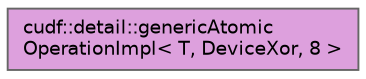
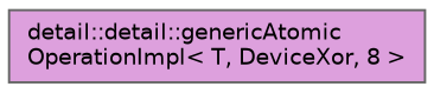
  digraph {
    rankdir=LR
-   n1 [color=gray40 fillcolor=plum fontname=Helvetica fontsize=10 height=0.2 label="cudf::detail::genericAtomic\lOperationImpl\< T, DeviceXor, 8 \>" shape=record style=filled width=0.4]
+   n1 [color=gray40 fillcolor=plum fontname=Helvetica fontsize=10 height=0.2 label="detail::detail::genericAtomic\lOperationImpl\< T, DeviceXor, 8 \>" shape=record style=filled width=0.4]
  }
